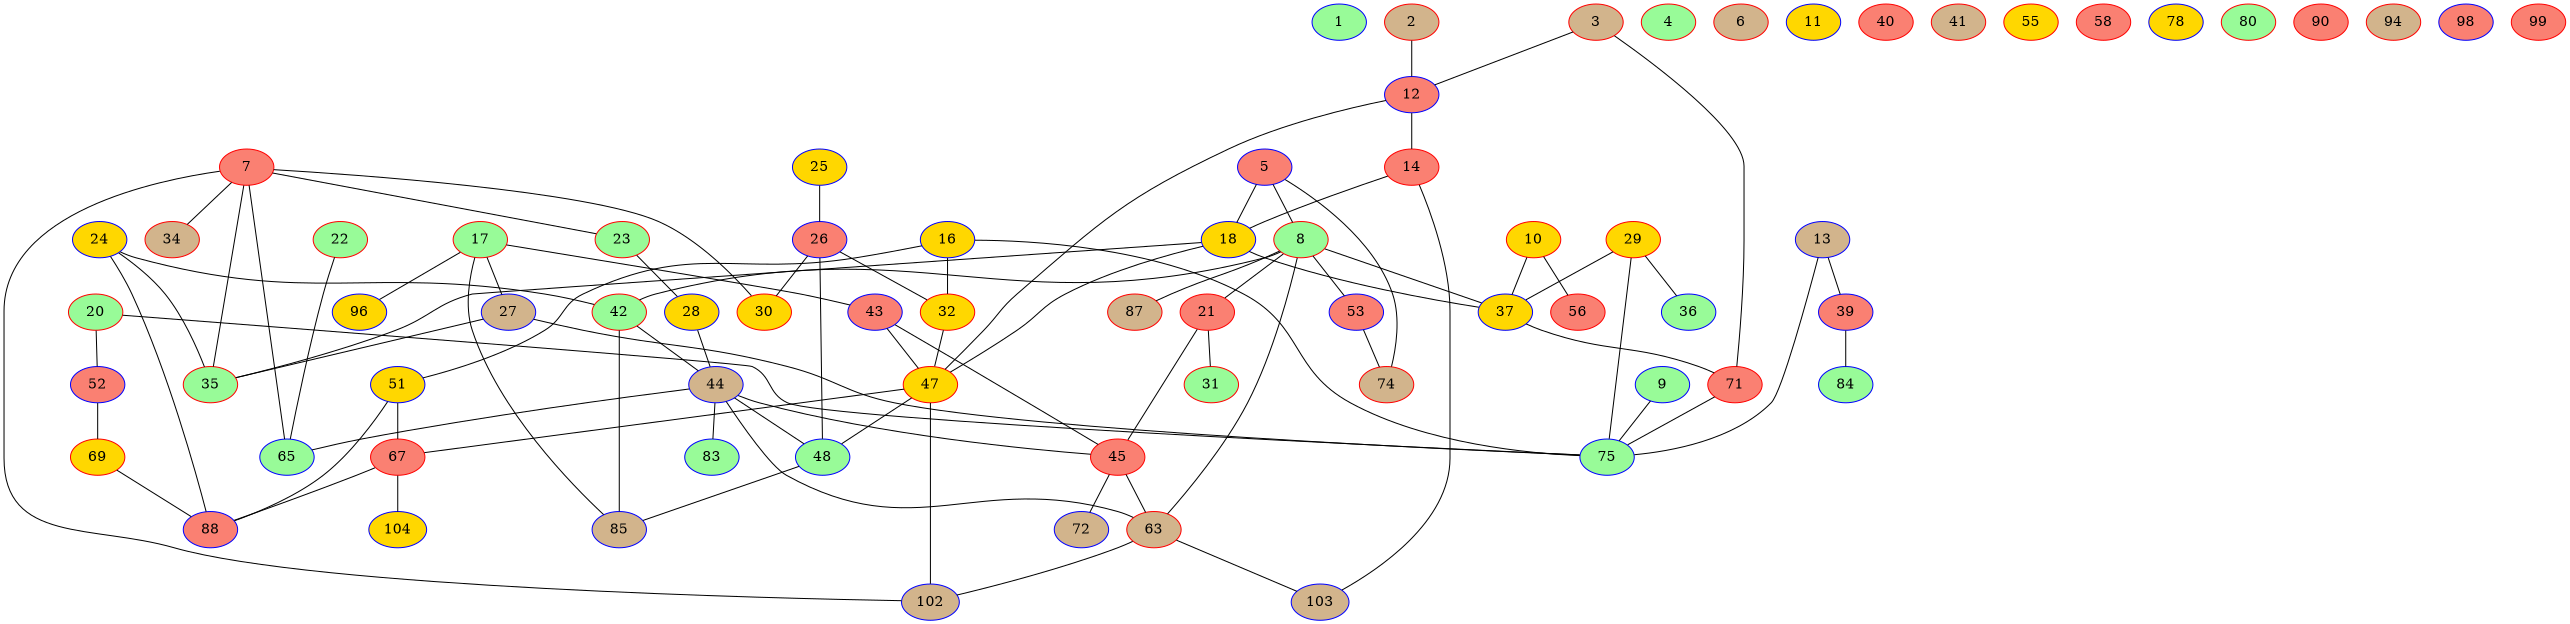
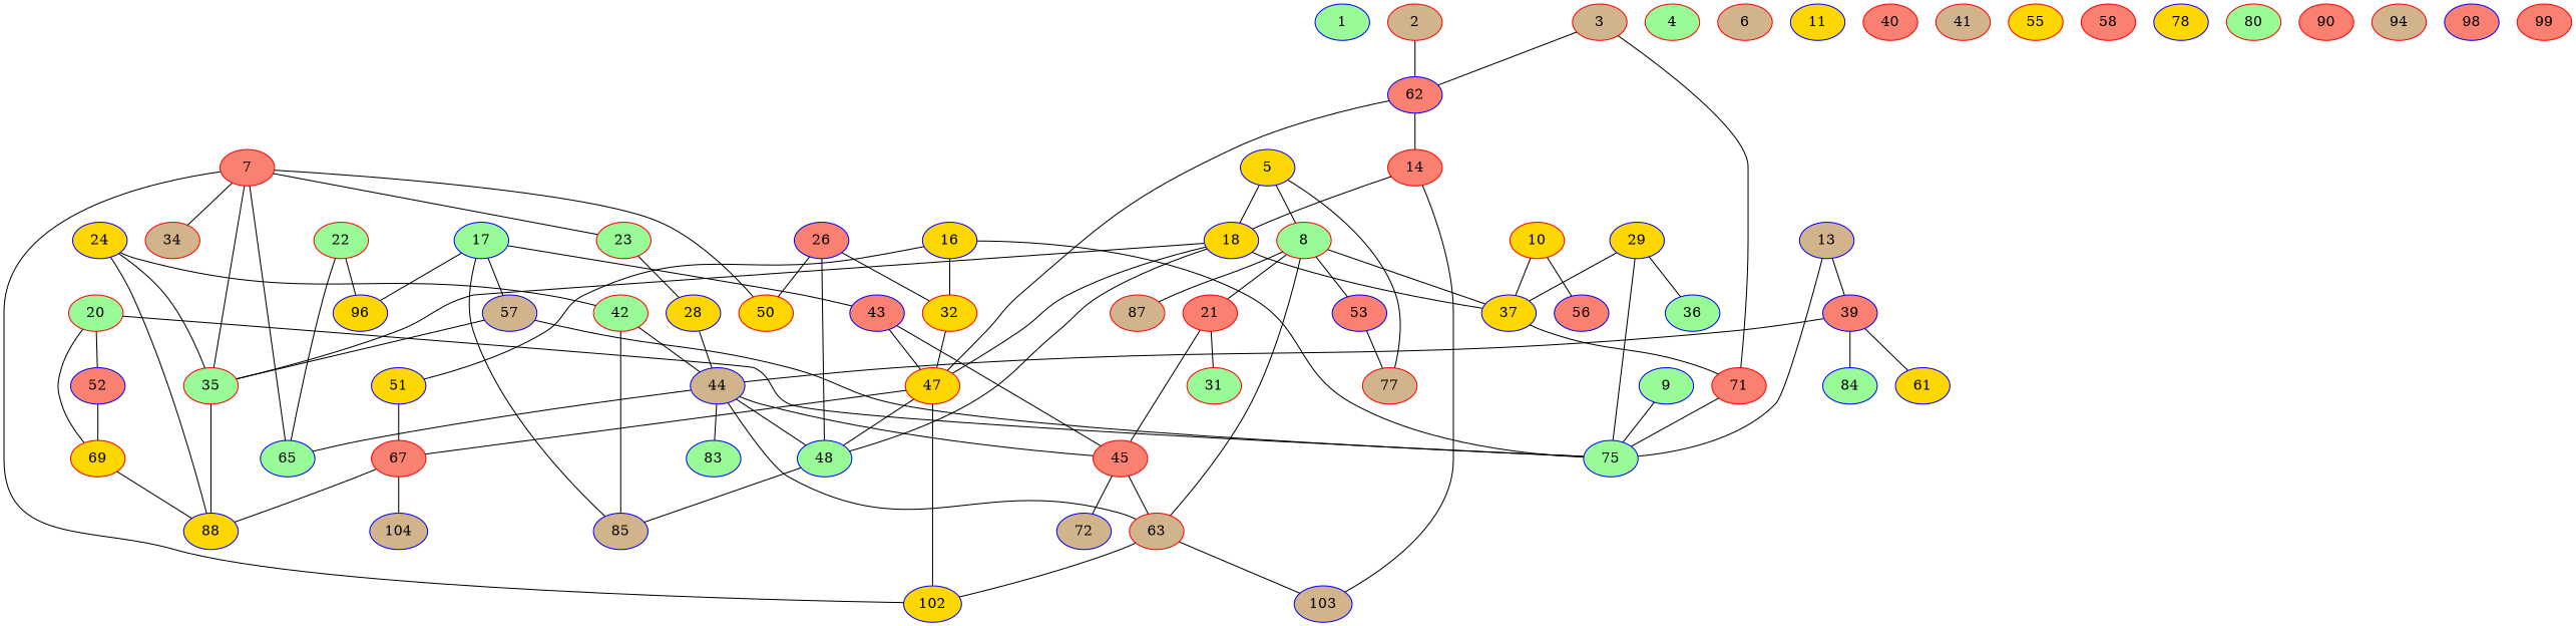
  graph {
    node [color=blue fillcolor=salmon style=filled]
    1 [fillcolor=palegreen]
    2 [color=red fillcolor=tan]
-   12
+   12 [label=62]
    14 [color=red super="+82"]
    47 [color=red fillcolor=gold super="+68"]
    3 [color=red fillcolor=tan]
    71 [color=red super="+91"]
    75 [fillcolor=palegreen super="+77"]
    4 [color=red fillcolor=palegreen]
-   5 [super="+19"]
+   5 [fillcolor=gold super="+19"]
    8 [color=red fillcolor=palegreen super="+57"]
    18 [fillcolor=gold super="+66"]
-   74 [color=red fillcolor=tan]
+   74 [color=red fillcolor=tan label=77]
    21 [color=red]
    37 [fillcolor=gold super="+60"]
    42 [color=red fillcolor=palegreen]
    53
    63 [color=red fillcolor=tan super="+81"]
    87 [color=red fillcolor=tan]
    35 [color=red fillcolor=palegreen super="+54"]
    48 [fillcolor=palegreen super="+92"]
    6 [color=red fillcolor=tan super="+15"]
    7 [color=red super="+95"]
    23 [color=red fillcolor=palegreen super="+46"]
-   30 [color=red fillcolor=gold super="+78"]
+   30 [color=red fillcolor=gold super="+78" label=50]
    34 [color=red fillcolor=tan super="+50"]
    65 [fillcolor=palegreen super="+100"]
-   102 [fillcolor=tan]
+   102 [fillcolor=gold]
    28 [fillcolor=gold]
-   88 [super="+101"]
+   88 [fillcolor=gold super="+101"]
    31 [color=red fillcolor=palegreen]
    45 [color=red super="+76"]
    85 [fillcolor=tan]
    44 [fillcolor=tan super="+49"]
    103 [fillcolor=tan]
    9 [fillcolor=palegreen]
    10 [color=red fillcolor=gold super="+86"]
-   56 [color=red]
+   56
    11 [fillcolor=gold]
    67 [color=red super="+93"]
    39 [super="+70"]
+   61 [fillcolor=gold]
    84 [fillcolor=palegreen]
    13 [fillcolor=tan]
    16 [fillcolor=gold super="+64"]
    32 [color=red fillcolor=gold]
    51 [fillcolor=gold]
-   17 [color=red fillcolor=palegreen super="+38"]
-   27 [fillcolor=tan]
+   17 [fillcolor=palegreen super="+38"]
+   27 [fillcolor=tan label=57]
    43 [super="+73"]
    96 [fillcolor=gold super="+97"]
    20 [color=red fillcolor=palegreen super="+89"]
    52
    69 [color=red fillcolor=gold]
    72 [fillcolor=tan]
    22 [color=red fillcolor=palegreen]
    24 [fillcolor=gold]
    26 [super="+59"]
-   25 [fillcolor=gold]
    83 [fillcolor=palegreen]
-   29 [color=red fillcolor=gold super="+33"]
+   29 [fillcolor=gold super="+33"]
    36 [fillcolor=palegreen]
    40 [color=red]
    41 [color=red fillcolor=tan]
-   104 [fillcolor=gold]
+   104 [fillcolor=tan]
    55 [color=red fillcolor=gold]
    58 [color=red]
    n68 [fillcolor=gold label=78]
    80 [color=red fillcolor=palegreen]
    90 [color=red]
    94 [color=red fillcolor=tan]
    98
    99 [color=red]
    2 -- 12
    12 -- 14
    12 -- 47
    14 -- 18
    14 -- 103
    47 -- 48
    47 -- 102
    47 -- 67
    3 -- 12
    3 -- 71
    71 -- 75
    5 -- 8
    5 -- 18 [weight=2]
    5 -- 74
    8 -- 21
    8 -- 37
-   8 -- 42
    8 -- 53
    8 -- 63
    8 -- 87
    18 -- 47
    18 -- 37 [weight=2]
    18 -- 35
+   18 -- 48
    21 -- 31
    21 -- 45
    37 -- 71
    42 -- 85
    42 -- 44
    53 -- 74
    63 -- 102
    63 -- 103
-   51 -- 88
+   35 -- 88
    48 -- 85
    7 -- 35
    7 -- 23
    7 -- 30
    7 -- 34
    7 -- 65
    7 -- 102
    23 -- 28
    28 -- 44
    45 -- 63
    45 -- 72
    44 -- 63
    44 -- 48
    44 -- 65
    44 -- 45
    44 -- 83
    9 -- 75
    10 -- 37
    10 -- 56
    67 -- 88
    67 -- 104
+   39 -- 44
+   39 -- 61
    39 -- 84
    13 -- 75
    13 -- 39
    16 -- 75
    16 -- 32
    16 -- 51
    32 -- 47
    51 -- 67
    17 -- 85
    17 -- 27
    17 -- 43
    17 -- 96
    27 -- 75
    27 -- 35
    43 -- 47
    43 -- 45
    20 -- 75
    20 -- 52
+   20 -- 69
    52 -- 69
    69 -- 88
    22 -- 65
+   22 -- 96
    24 -- 42
    24 -- 35
    24 -- 88
    26 -- 48
    26 -- 30
    26 -- 32
-   25 -- 26
    29 -- 75
    29 -- 37
    29 -- 36
  }
